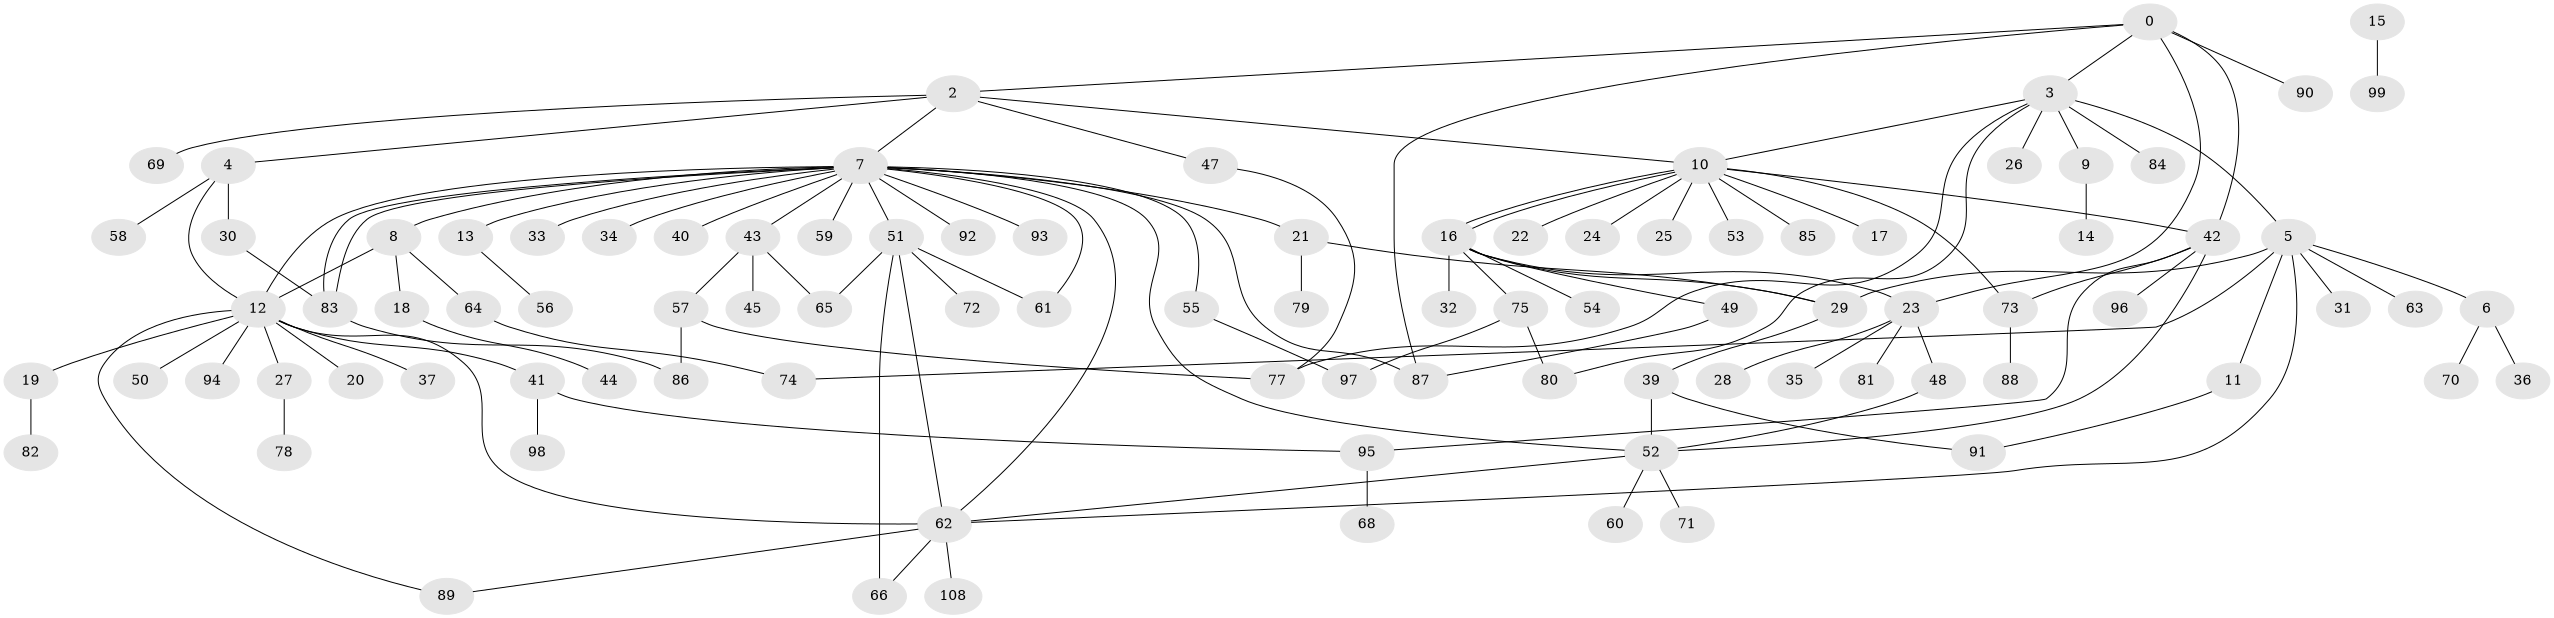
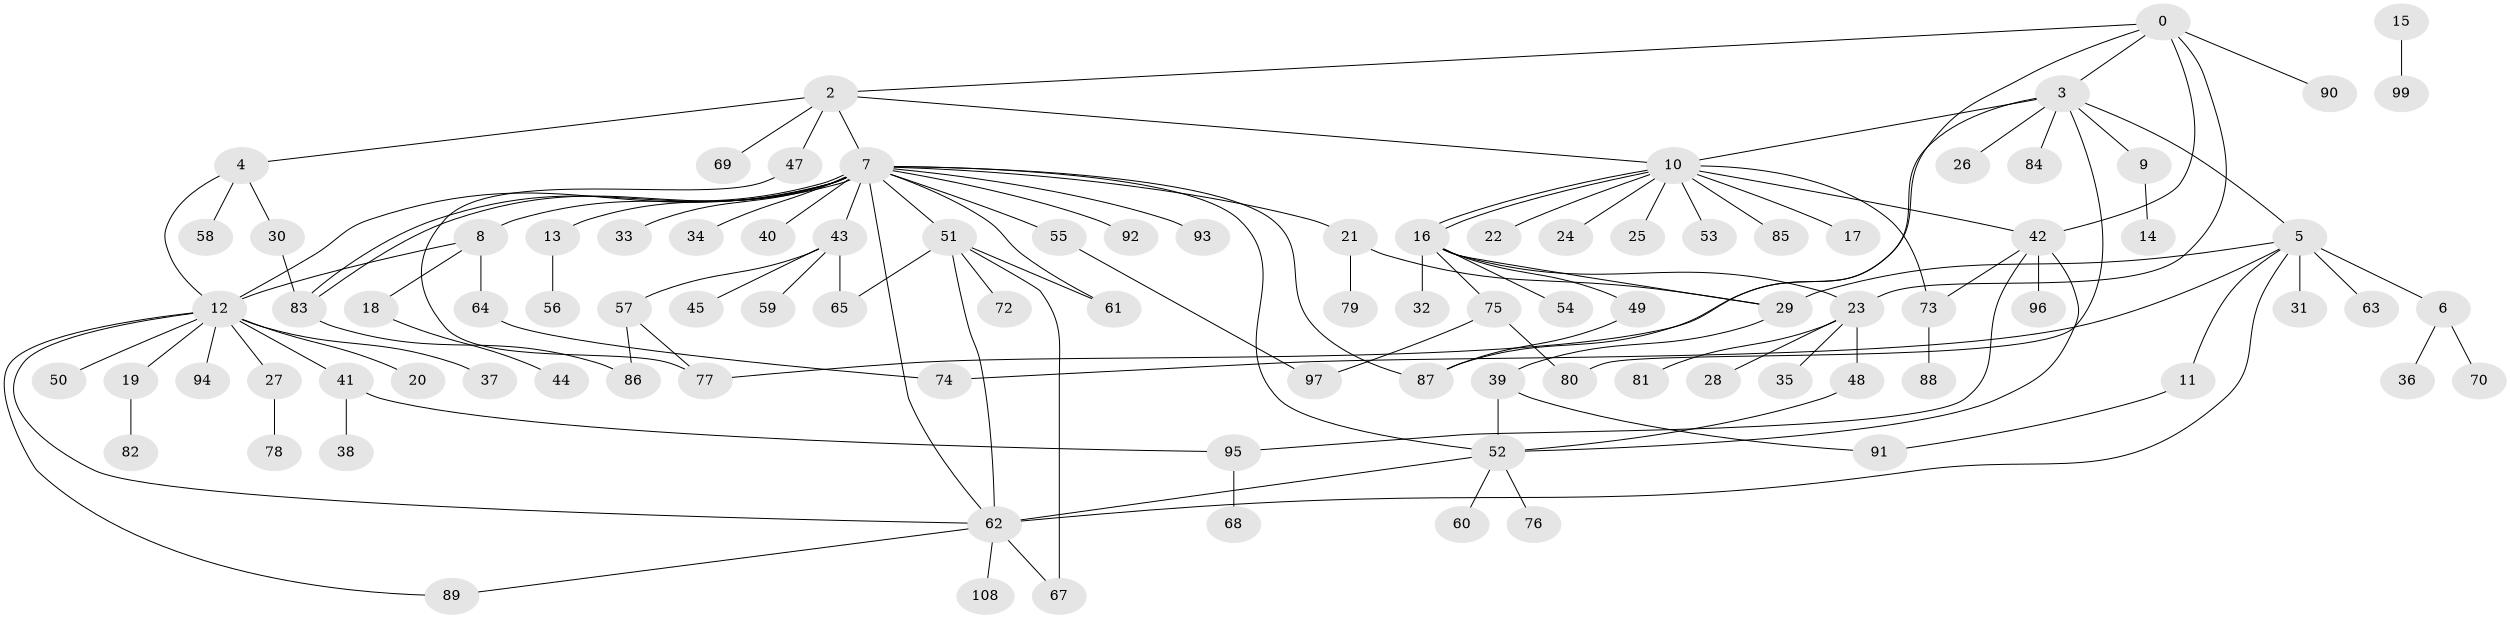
  graph {
    node [color=gray90 style=filled]
    n1 [label=0]
    2
    3
    23
    42
    87
    90
    4
    7
    10
    47
    69
    5
    9
    26
    77
    80
    84
    28
    35
    48
    81
    52
    73
    95
    96
    12
    30
    58
    62
    8
    13
    21
    33
    34
    40
    43
    51
    55
    59
    61
    83
    92
    93
    16
    17
    22
    24
    25
    53
    85
    6
    11
    29
    31
    63
    74
    14
    19
    20
    27
    37
    41
    50
    89
    94
    36
    70
    91
    39
-   66
+   66 [label=67]
    n72 [label=108]
    18
    64
    56
    79
    45
    57
    65
    72
    60
-   71
+   71 [label=76]
    97
    86
    44
    32
    49
    54
    75
    88
    15
    99
    82
    78
-   98
+   98 [label=38]
    68
    n1 -- 2
    n1 -- 3
    n1 -- 23
    n1 -- 42
    n1 -- 87
    n1 -- 90
    2 -- 4
    2 -- 7
    2 -- 10
    2 -- 47
    2 -- 69
    3 -- 10
    3 -- 5
    3 -- 9
    3 -- 26
    3 -- 77
    3 -- 80
    3 -- 84
    23 -- 28
    23 -- 35
    23 -- 48
    23 -- 81
    42 -- 52
    42 -- 73
    42 -- 95
    42 -- 96
    4 -- 12
    4 -- 30
    4 -- 58
    7 -- 87
    7 -- 52
    7 -- 12
    7 -- 62
    7 -- 8
    7 -- 13
    7 -- 21
    7 -- 33
    7 -- 34
    7 -- 40
    7 -- 43
    7 -- 51
    7 -- 55
-   7 -- 59
+   43 -- 59
    7 -- 61
    7 -- 83
    7 -- 83
    7 -- 92
    7 -- 93
    10 -- 42
    10 -- 73
    10 -- 16
    10 -- 16
    10 -- 17
    10 -- 22
    10 -- 24
    10 -- 25
    10 -- 53
    10 -- 85
    47 -- 77
    5 -- 62
    5 -- 6
    5 -- 11
    5 -- 29
    5 -- 31
    5 -- 63
    5 -- 74
    9 -- 14
    48 -- 52
    52 -- 62
    52 -- 60
    52 -- 71
    73 -- 88
    95 -- 68
    12 -- 62
    12 -- 19
    12 -- 20
    12 -- 27
    12 -- 37
    12 -- 41
    12 -- 50
    12 -- 89
    12 -- 94
    30 -- 83
    62 -- 89
    62 -- 66
    62 -- n72
    8 -- 12
    8 -- 18
    8 -- 64
    13 -- 56
    21 -- 29
    21 -- 79
    43 -- 45
    43 -- 57
    43 -- 65
    51 -- 62
    51 -- 61
    51 -- 66
    51 -- 65
    51 -- 72
    55 -- 97
    83 -- 86
    16 -- 23
    16 -- 29
    16 -- 32
    16 -- 49
    16 -- 54
    16 -- 75
    6 -- 36
    6 -- 70
    11 -- 91
    29 -- 39
    19 -- 82
    27 -- 78
    41 -- 95
    41 -- 98
    39 -- 52
    39 -- 91
    18 -- 44
    64 -- 74
    57 -- 77
    57 -- 86
    49 -- 87
    75 -- 80
    75 -- 97
    15 -- 99
  }
